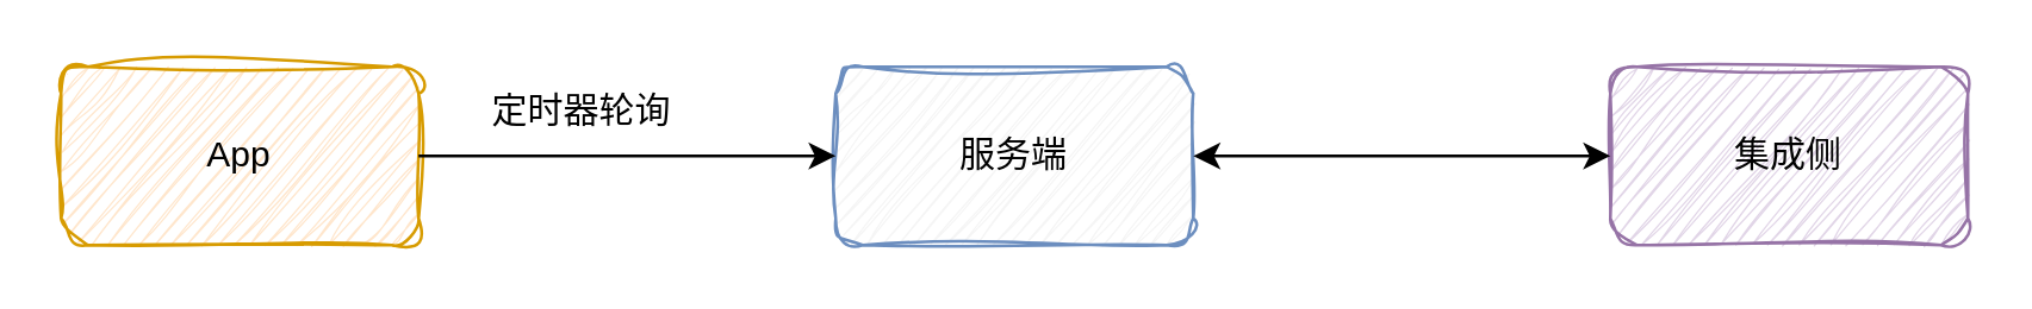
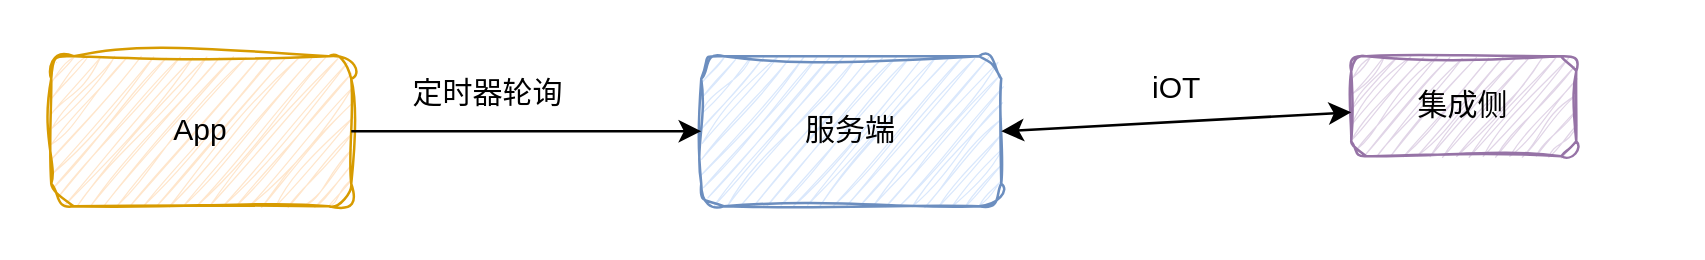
  <mxCell id="0" />
  <mxCell id="1" parent="0" />
  <mxCell id="2" value="App" style="rounded=1;whiteSpace=wrap;html=1;fillColor=#ffe6cc;strokeColor=#d79b00;glass=0;sketch=1;curveFitting=1;jiggle=2;" vertex="1" parent="1"><mxGeometry x="20" y="22" width="120" height="60" as="geometry" /></mxCell>
- <mxCell id="3" value="服务端" style="rounded=1;whiteSpace=wrap;html=1;fillColor=#f5f5f5;strokeColor=#6c8ebf;sketch=1;curveFitting=1;jiggle=2;" vertex="1" parent="1"><mxGeometry x="280" y="22" width="120" height="60" as="geometry" /></mxCell>
- <mxCell id="4" value="集成侧" style="rounded=1;whiteSpace=wrap;html=1;fillColor=#e1d5e7;strokeColor=#9673a6;sketch=1;curveFitting=1;jiggle=2;" vertex="1" parent="1"><mxGeometry x="540" y="22" width="120" height="60" as="geometry" /></mxCell>
+ <mxCell id="3" value="服务端" style="rounded=1;whiteSpace=wrap;html=1;fillColor=#dae8fc;strokeColor=#6c8ebf;sketch=1;curveFitting=1;jiggle=2;" vertex="1" parent="1"><mxGeometry x="280" y="22" width="120" height="60" as="geometry" /></mxCell>
+ <mxCell id="4" value="集成侧" style="rounded=1;whiteSpace=wrap;html=1;fillColor=#e1d5e7;strokeColor=#9673a6;sketch=1;curveFitting=1;jiggle=2;" vertex="1" parent="1"><mxGeometry x="540" y="22" width="90" height="40" as="geometry" /></mxCell>
  <mxCell id="5" value="" style="endArrow=classic;startArrow=classic;html=1;rounded=0;exitX=1;exitY=0.5;exitDx=0;exitDy=0;" edge="1" parent="1" source="3" target="4"><mxGeometry width="50" height="50" relative="1" as="geometry"><mxPoint x="430" y="51.5" as="sourcePoint" /><mxPoint x="520" y="51.5" as="targetPoint" /></mxGeometry></mxCell>
  <mxCell id="6" value="" style="endArrow=classic;html=1;rounded=0;entryX=0;entryY=0.5;entryDx=0;entryDy=0;exitX=1;exitY=0.5;exitDx=0;exitDy=0;" edge="1" parent="1" source="2" target="3"><mxGeometry width="50" height="50" relative="1" as="geometry"><mxPoint x="180" y="82" as="sourcePoint" /><mxPoint x="230" y="32" as="targetPoint" /></mxGeometry></mxCell>
  <mxCell id="7" value="定时器轮询" style="text;html=1;strokeColor=none;fillColor=none;align=center;verticalAlign=middle;whiteSpace=wrap;rounded=0;" vertex="1" parent="1"><mxGeometry x="155" y="22" width="80" height="30" as="geometry" /></mxCell>
+ <mxCell id="8" value="iOT" style="text;html=1;align=center;verticalAlign=middle;resizable=0;points=[];autosize=1;strokeColor=none;fillColor=none;" vertex="1" parent="1"><mxGeometry x="450" y="20" width="40" height="30" as="geometry" /></mxCell>
